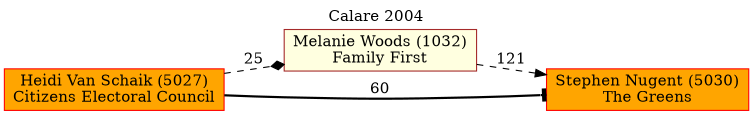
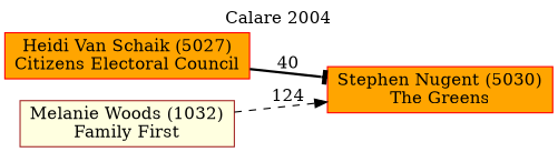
  digraph {
    label="Calare 2004"
    labelloc=t
    mclimit=10
    rankdir=LR
    node [color=red fillcolor=orange shape=box style=filled]
    edge [style=dashed]
    n1 [label="Heidi Van Schaik (5027)\nCitizens Electoral Council"]
    n2 [color=brown fillcolor=lightyellow label="Melanie Woods (1032)\nFamily First"]
    n3 [label="Stephen Nugent (5030)\nThe Greens"]
-   n1 -> n2 [arrowhead=diamond label=25]
-   n1 -> n3 [arrowhead=tee label=60 style=bold]
-   n2 -> n3 [arrowhead=normal label=121]
+   n1 -> n3 [arrowhead=tee label=40 style=bold]
+   n2 -> n3 [arrowhead=normal label=124]
  }
